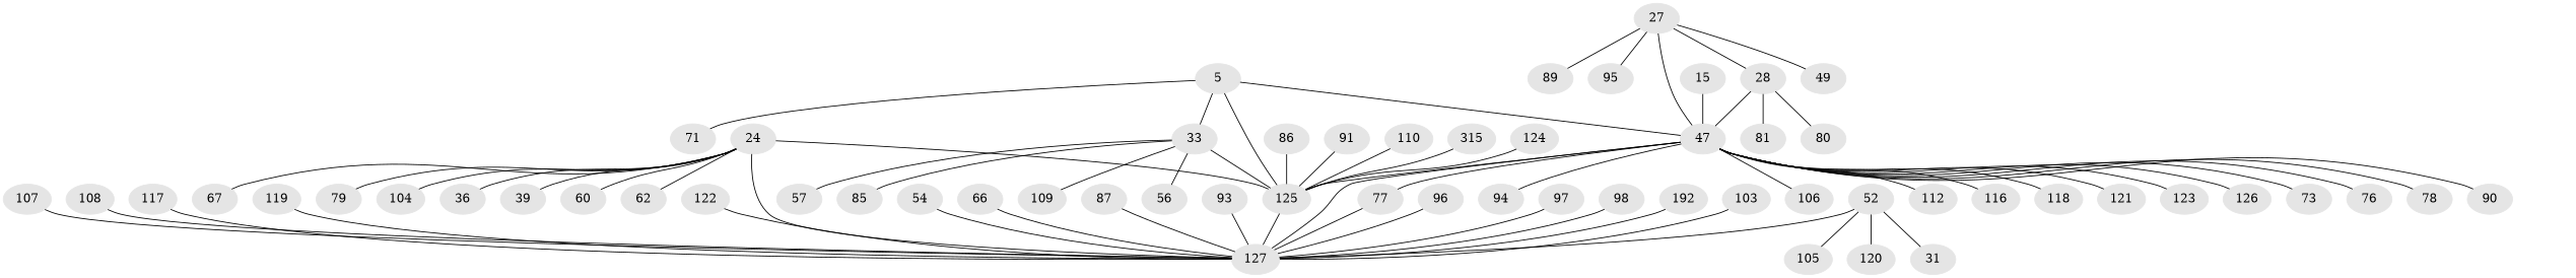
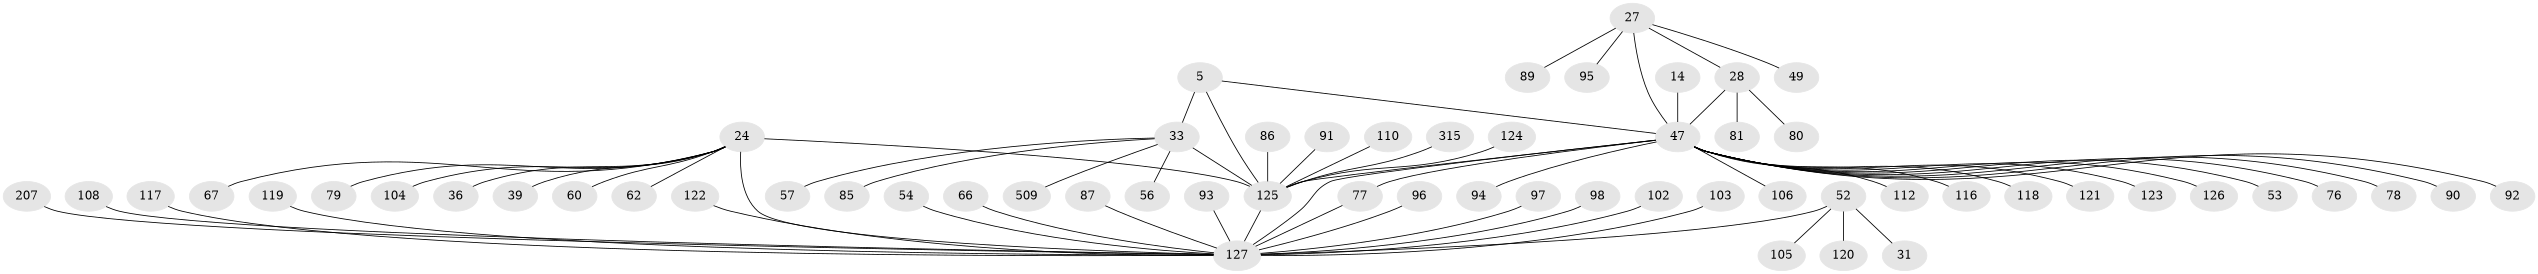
  graph {
    node [color=gray90 style=filled]
    5 [super="+1"]
    33 [super="+4"]
    n3 [label=47 super="+18+30"]
-   71
    125 [super="+101+70+74"]
    n6 [label=56]
    57
    85
-   109
+   109 [label=509]
    127 [super="+111+23+113"]
-   53 [label=73]
+   53
    76
    77 [super="+48"]
    78 [super="+65"]
    90 [super="+56"]
+   92
    94 [super="+82"]
    106 [super="+51+100"]
    112
    116 [super="+37"]
    118
    121
    123
    126
    n25 [label=52 super="+8"]
    31
    105
    120
-   15 [super="+14"]
+   15 [super="+14" label=14]
    24 [super="+19+21"]
    36
    39 [super="+38"]
    60 [super="+46"]
    62
    67
    79
    104 [super="+75"]
    27 [super="+25"]
    28 [super="+26"]
    49
    89
    95
    80
    81
    54
    66 [super="+43"]
    86 [super="+59"]
    87
    91
    93
    96 [super="+63"]
    97
    98 [super="+42"]
-   102 [super="+32" label=192]
+   102 [super="+32"]
    103
-   107
+   107 [label=207]
    108
    110
    n59 [label=315]
    117 [super="+114"]
    119 [super="+84"]
    122
    124
    5 -- 33 [weight=4]
    5 -- n3
-   5 -- 71
    5 -- 125 [weight=4]
    33 -- 125 [weight=4]
    33 -- n6
    33 -- 57
    33 -- 85
    33 -- 109
    n3 -- 125 [weight=4]
    n3 -- 127 [weight=5]
    n3 -- 53
    n3 -- 76
    n3 -- 77 [weight=2]
    n3 -- 78 [weight=2]
    n3 -- 90
+   n3 -- 92
    n3 -- 94
    n3 -- 106
    n3 -- 112
    n3 -- 116
    n3 -- 118
    n3 -- 121
    n3 -- 123
    n3 -- 126
    125 -- 127
    77 -- 127
    n25 -- 127 [weight=8]
    n25 -- 31
    n25 -- 105
    n25 -- 120
    15 -- n3 [weight=8]
    24 -- 125
    24 -- 127 [weight=11]
    24 -- 36
    24 -- 39
    24 -- 60
    24 -- 62
    24 -- 67
    24 -- 79
    24 -- 104
    27 -- n3 [weight=5]
    27 -- 28 [weight=4]
    27 -- 49
    27 -- 89
    27 -- 95
    28 -- n3 [weight=4]
    28 -- 80
    28 -- 81
    54 -- 127
    66 -- 127
    86 -- 125
    87 -- 127
    91 -- 125
    93 -- 127
    96 -- 127
    97 -- 127
    98 -- 127
    102 -- 127
    103 -- 127
    107 -- 127
    108 -- 127
    110 -- 125
    n59 -- 125
    117 -- 127
    119 -- 127
    122 -- 127
    124 -- 125
  }
